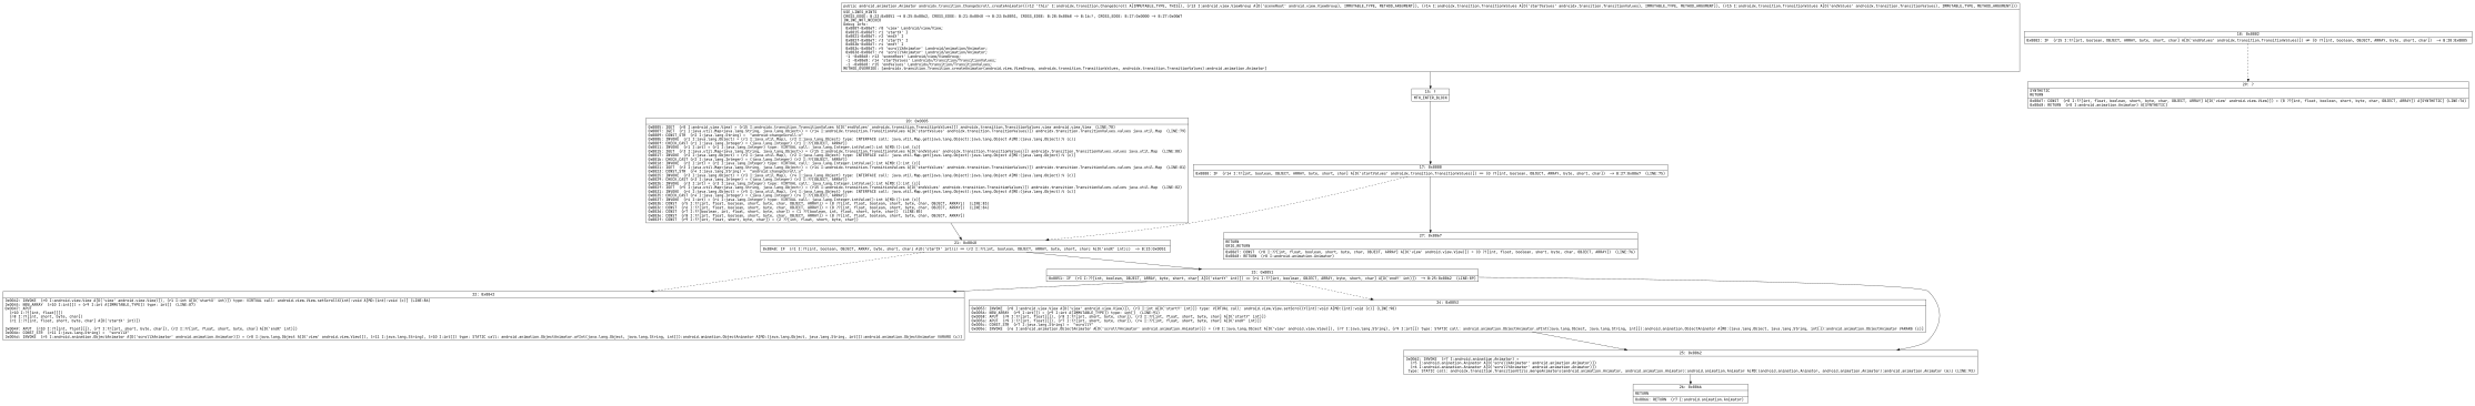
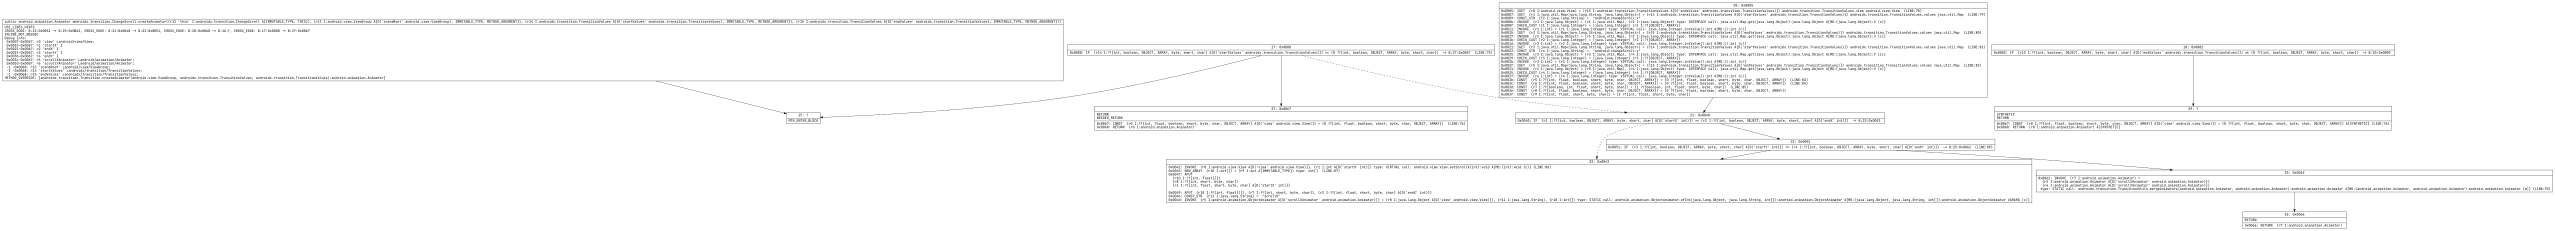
  digraph {
    fontname="JetBrains Mono"
    node [fontname="JetBrains Mono" shape=record]
    edge [fontname="JetBrains Mono"]
    n1 [label="{15\:\ ?|MTH_ENTER_BLOCK\l}"]
    n2 [label="{17\:\ 0x0000|0x0000: IF  (r14 I:??[int, boolean, OBJECT, ARRAY, byte, short, char] A[D('startValues' androidx.transition.TransitionValues)]) == (0 ??[int, boolean, OBJECT, ARRAY, byte, short, char])  \-\> B:27:0x0067  (LINE:75)\l}"]
-   n3 [label="{27\:\ 0x0067|RETURN\lORIG_RETURN\l|0x0067: CONST  (r0 I:??[int, float, boolean, short, byte, char, OBJECT, ARRAY] A[D('view' android.view.View)]) = (0 ??[int, float, boolean, short, byte, char, OBJECT, ARRAY])  (LINE:76)\l0x0068: RETURN  (r0 I:android.animation.Animator) \l}"]
+   n3 [label="{27\:\ 0x0067|RETURN\lNEEDED_RETURN\l|0x0067: CONST  (r0 I:??[int, float, boolean, short, byte, char, OBJECT, ARRAY] A[D('view' android.view.View)]) = (0 ??[int, float, boolean, short, byte, char, OBJECT, ARRAY])  (LINE:76)\l0x0068: RETURN  (r0 I:android.animation.Animator) \l}"]
    n4 [label="{21\:\ 0x0040|0x0040: IF  (r1 I:??[int, boolean, OBJECT, ARRAY, byte, short, char] A[D('startX' int)]) == (r2 I:??[int, boolean, OBJECT, ARRAY, byte, short, char] A[D('endX' int)])  \-\> B:23:0x0051 \l}"]
    n5 [label="{18\:\ 0x0002|0x0002: IF  (r15 I:??[int, boolean, OBJECT, ARRAY, byte, short, char] A[D('endValues' androidx.transition.TransitionValues)]) != (0 ??[int, boolean, OBJECT, ARRAY, byte, short, char])  \-\> B:20:0x0005 \l}"]
    n6 [label="{29\:\ ?|SYNTHETIC\lRETURN\l|0x0067: CONST  (r0 I:??[int, float, boolean, short, byte, char, OBJECT, ARRAY] A[D('view' android.view.View)]) = (0 ??[int, float, boolean, short, byte, char, OBJECT, ARRAY]) A[SYNTHETIC] (LINE:76)\l0x0068: RETURN  (r0 I:android.animation.Animator) A[SYNTHETIC]\l}"]
    n7 [label="{20\:\ 0x0005|0x0005: IGET  (r0 I:android.view.View) = (r15 I:androidx.transition.TransitionValues A[D('endValues' androidx.transition.TransitionValues)]) androidx.transition.TransitionValues.view android.view.View  (LINE:78)\l0x0007: IGET  (r1 I:java.util.Map\<java.lang.String, java.lang.Object\>) = (r14 I:androidx.transition.TransitionValues A[D('startValues' androidx.transition.TransitionValues)]) androidx.transition.TransitionValues.values java.util.Map  (LINE:79)\l0x0009: CONST_STR  (r2 I:java.lang.String) =  \"android:changeScroll:x\" \l0x000b: INVOKE  (r1 I:java.lang.Object) = (r1 I:java.util.Map), (r2 I:java.lang.Object) type: INTERFACE call: java.util.Map.get(java.lang.Object):java.lang.Object A[MD:(java.lang.Object):V (c)]\l0x000f: CHECK_CAST (r1 I:java.lang.Integer) = (java.lang.Integer) (r1 I:??[OBJECT, ARRAY]) \l0x0011: INVOKE  (r1 I:int) = (r1 I:java.lang.Integer) type: VIRTUAL call: java.lang.Integer.intValue():int A[MD:():int (c)]\l0x0015: IGET  (r3 I:java.util.Map\<java.lang.String, java.lang.Object\>) = (r15 I:androidx.transition.TransitionValues A[D('endValues' androidx.transition.TransitionValues)]) androidx.transition.TransitionValues.values java.util.Map  (LINE:80)\l0x0017: INVOKE  (r2 I:java.lang.Object) = (r3 I:java.util.Map), (r2 I:java.lang.Object) type: INTERFACE call: java.util.Map.get(java.lang.Object):java.lang.Object A[MD:(java.lang.Object):V (c)]\l0x001b: CHECK_CAST (r2 I:java.lang.Integer) = (java.lang.Integer) (r2 I:??[OBJECT, ARRAY]) \l0x001d: INVOKE  (r2 I:int) = (r2 I:java.lang.Integer) type: VIRTUAL call: java.lang.Integer.intValue():int A[MD:():int (c)]\l0x0021: IGET  (r3 I:java.util.Map\<java.lang.String, java.lang.Object\>) = (r14 I:androidx.transition.TransitionValues A[D('startValues' androidx.transition.TransitionValues)]) androidx.transition.TransitionValues.values java.util.Map  (LINE:81)\l0x0023: CONST_STR  (r4 I:java.lang.String) =  \"android:changeScroll:y\" \l0x0025: INVOKE  (r3 I:java.lang.Object) = (r3 I:java.util.Map), (r4 I:java.lang.Object) type: INTERFACE call: java.util.Map.get(java.lang.Object):java.lang.Object A[MD:(java.lang.Object):V (c)]\l0x0029: CHECK_CAST (r3 I:java.lang.Integer) = (java.lang.Integer) (r3 I:??[OBJECT, ARRAY]) \l0x002b: INVOKE  (r3 I:int) = (r3 I:java.lang.Integer) type: VIRTUAL call: java.lang.Integer.intValue():int A[MD:():int (c)]\l0x002f: IGET  (r5 I:java.util.Map\<java.lang.String, java.lang.Object\>) = (r15 I:androidx.transition.TransitionValues A[D('endValues' androidx.transition.TransitionValues)]) androidx.transition.TransitionValues.values java.util.Map  (LINE:82)\l0x0031: INVOKE  (r4 I:java.lang.Object) = (r5 I:java.util.Map), (r4 I:java.lang.Object) type: INTERFACE call: java.util.Map.get(java.lang.Object):java.lang.Object A[MD:(java.lang.Object):V (c)]\l0x0035: CHECK_CAST (r4 I:java.lang.Integer) = (java.lang.Integer) (r4 I:??[OBJECT, ARRAY]) \l0x0037: INVOKE  (r4 I:int) = (r4 I:java.lang.Integer) type: VIRTUAL call: java.lang.Integer.intValue():int A[MD:():int (c)]\l0x003b: CONST  (r5 I:??[int, float, boolean, short, byte, char, OBJECT, ARRAY]) = (0 ??[int, float, boolean, short, byte, char, OBJECT, ARRAY])  (LINE:83)\l0x003c: CONST  (r6 I:??[int, float, boolean, short, byte, char, OBJECT, ARRAY]) = (0 ??[int, float, boolean, short, byte, char, OBJECT, ARRAY])  (LINE:84)\l0x003d: CONST  (r7 I:??[boolean, int, float, short, byte, char]) = (1 ??[boolean, int, float, short, byte, char])  (LINE:85)\l0x003e: CONST  (r8 I:??[int, float, boolean, short, byte, char, OBJECT, ARRAY]) = (0 ??[int, float, boolean, short, byte, char, OBJECT, ARRAY]) \l0x003f: CONST  (r9 I:??[int, float, short, byte, char]) = (2 ??[int, float, short, byte, char]) \l}"]
    n8 [label="{22\:\ 0x0042|0x0042: INVOKE  (r0 I:android.view.View A[D('view' android.view.View)]), (r1 I:int A[D('startX' int)]) type: VIRTUAL call: android.view.View.setScrollX(int):void A[MD:(int):void (c)] (LINE:86)\l0x0045: NEW_ARRAY  (r10 I:int[]) = (r9 I:int A[IMMUTABLE_TYPE]) type: int[]  (LINE:87)\l0x0047: APUT  \l  (r10 I:??[int, float][])\l  (r8 I:??[int, short, byte, char])\l  (r1 I:??[int, float, short, byte, char] A[D('startX' int)])\l \l0x0049: APUT  (r10 I:??[int, float][]), (r7 I:??[int, short, byte, char]), (r2 I:??[int, float, short, byte, char] A[D('endX' int)]) \l0x004b: CONST_STR  (r11 I:java.lang.String) =  \"scrollX\" \l0x004d: INVOKE  (r5 I:android.animation.ObjectAnimator A[D('scrollXAnimator' android.animation.Animator)]) = (r0 I:java.lang.Object A[D('view' android.view.View)]), (r11 I:java.lang.String), (r10 I:int[]) type: STATIC call: android.animation.ObjectAnimator.ofInt(java.lang.Object, java.lang.String, int[]):android.animation.ObjectAnimator A[MD:(java.lang.Object, java.lang.String, int[]):android.animation.ObjectAnimator VARARG (c)]\l}"]
    n9 [label="{23\:\ 0x0051|0x0051: IF  (r3 I:??[int, boolean, OBJECT, ARRAY, byte, short, char] A[D('startY' int)]) == (r4 I:??[int, boolean, OBJECT, ARRAY, byte, short, char] A[D('endY' int)])  \-\> B:25:0x0062  (LINE:89)\l}"]
-   n10 [label="{24\:\ 0x0053|0x0053: INVOKE  (r0 I:android.view.View A[D('view' android.view.View)]), (r3 I:int A[D('startY' int)]) type: VIRTUAL call: android.view.View.setScrollY(int):void A[MD:(int):void (c)] (LINE:90)\l0x0056: NEW_ARRAY  (r9 I:int[]) = (r9 I:int A[IMMUTABLE_TYPE]) type: int[]  (LINE:91)\l0x0058: APUT  (r9 I:??[int, float][]), (r8 I:??[int, short, byte, char]), (r3 I:??[int, float, short, byte, char] A[D('startY' int)]) \l0x005a: APUT  (r9 I:??[int, float][]), (r7 I:??[int, short, byte, char]), (r4 I:??[int, float, short, byte, char] A[D('endY' int)]) \l0x005c: CONST_STR  (r7 I:java.lang.String) =  \"scrollY\" \l0x005e: INVOKE  (r6 I:android.animation.ObjectAnimator A[D('scrollYAnimator' android.animation.Animator)]) = (r0 I:java.lang.Object A[D('view' android.view.View)]), (r7 I:java.lang.String), (r9 I:int[]) type: STATIC call: android.animation.ObjectAnimator.ofInt(java.lang.Object, java.lang.String, int[]):android.animation.ObjectAnimator A[MD:(java.lang.Object, java.lang.String, int[]):android.animation.ObjectAnimator VARARG (c)]\l}"]
    n11 [label="{25\:\ 0x0062|0x0062: INVOKE  (r7 I:android.animation.Animator) = \l  (r5 I:android.animation.Animator A[D('scrollXAnimator' android.animation.Animator)])\l  (r6 I:android.animation.Animator A[D('scrollYAnimator' android.animation.Animator)])\l type: STATIC call: androidx.transition.TransitionUtils.mergeAnimators(android.animation.Animator, android.animation.Animator):android.animation.Animator A[MD:(android.animation.Animator, android.animation.Animator):android.animation.Animator (m)] (LINE:93)\l}"]
    n12 [label="{26\:\ 0x0066|RETURN\l|0x0066: RETURN  (r7 I:android.animation.Animator) \l}"]
    n13 [label="{public android.animation.Animator androidx.transition.ChangeScroll.createAnimator((r12 'this' I:androidx.transition.ChangeScroll A[IMMUTABLE_TYPE, THIS]), (r13 I:android.view.ViewGroup A[D('sceneRoot' android.view.ViewGroup), IMMUTABLE_TYPE, METHOD_ARGUMENT]), (r14 I:androidx.transition.TransitionValues A[D('startValues' androidx.transition.TransitionValues), IMMUTABLE_TYPE, METHOD_ARGUMENT]), (r15 I:androidx.transition.TransitionValues A[D('endValues' androidx.transition.TransitionValues), IMMUTABLE_TYPE, METHOD_ARGUMENT]))  | USE_LINES_HINTS\lCROSS_EDGE: B:23:0x0051 \-\> B:25:0x0062, CROSS_EDGE: B:21:0x0040 \-\> B:23:0x0051, CROSS_EDGE: B:28:0x0068 \-\> B:16:?, CROSS_EDGE: B:17:0x0000 \-\> B:27:0x0067\lINLINE_NOT_NEEDED\lDebug Info:\l  0x0007\-0x0067: r0 'view' Landroid\/view\/View;\l  0x0015\-0x0067: r1 'startX' I\l  0x0021\-0x0067: r2 'endX' I\l  0x002f\-0x0067: r3 'startY' I\l  0x003b\-0x0067: r4 'endY' I\l  0x003c\-0x0067: r5 'scrollXAnimator' Landroid\/animation\/Animator;\l  0x003d\-0x0067: r6 'scrollYAnimator' Landroid\/animation\/Animator;\l  \-1 \-0x0068: r13 'sceneRoot' Landroid\/view\/ViewGroup;\l  \-1 \-0x0068: r14 'startValues' Landroidx\/transition\/TransitionValues;\l  \-1 \-0x0068: r15 'endValues' Landroidx\/transition\/TransitionValues;\lMETHOD_OVERRIDE: [androidx.transition.Transition.createAnimator(android.view.ViewGroup, androidx.transition.TransitionValues, androidx.transition.TransitionValues):android.animation.Animator]\l}"]
-   n1 -> n2
+   n2 -> n1
    n2 -> n3
    n2 -> n4 [style=dashed]
    n4 -> n8 [style=dashed]
    n4 -> n9
-   n5 -> n6 [style=dashed]
+   n5 -> n6 [style=solid]
    n7 -> n4
    n9 -> n8
-   n9 -> n10 [style=dashed]
    n9 -> n11
-   n10 -> n11
    n11 -> n12
    n13 -> n1
  }
